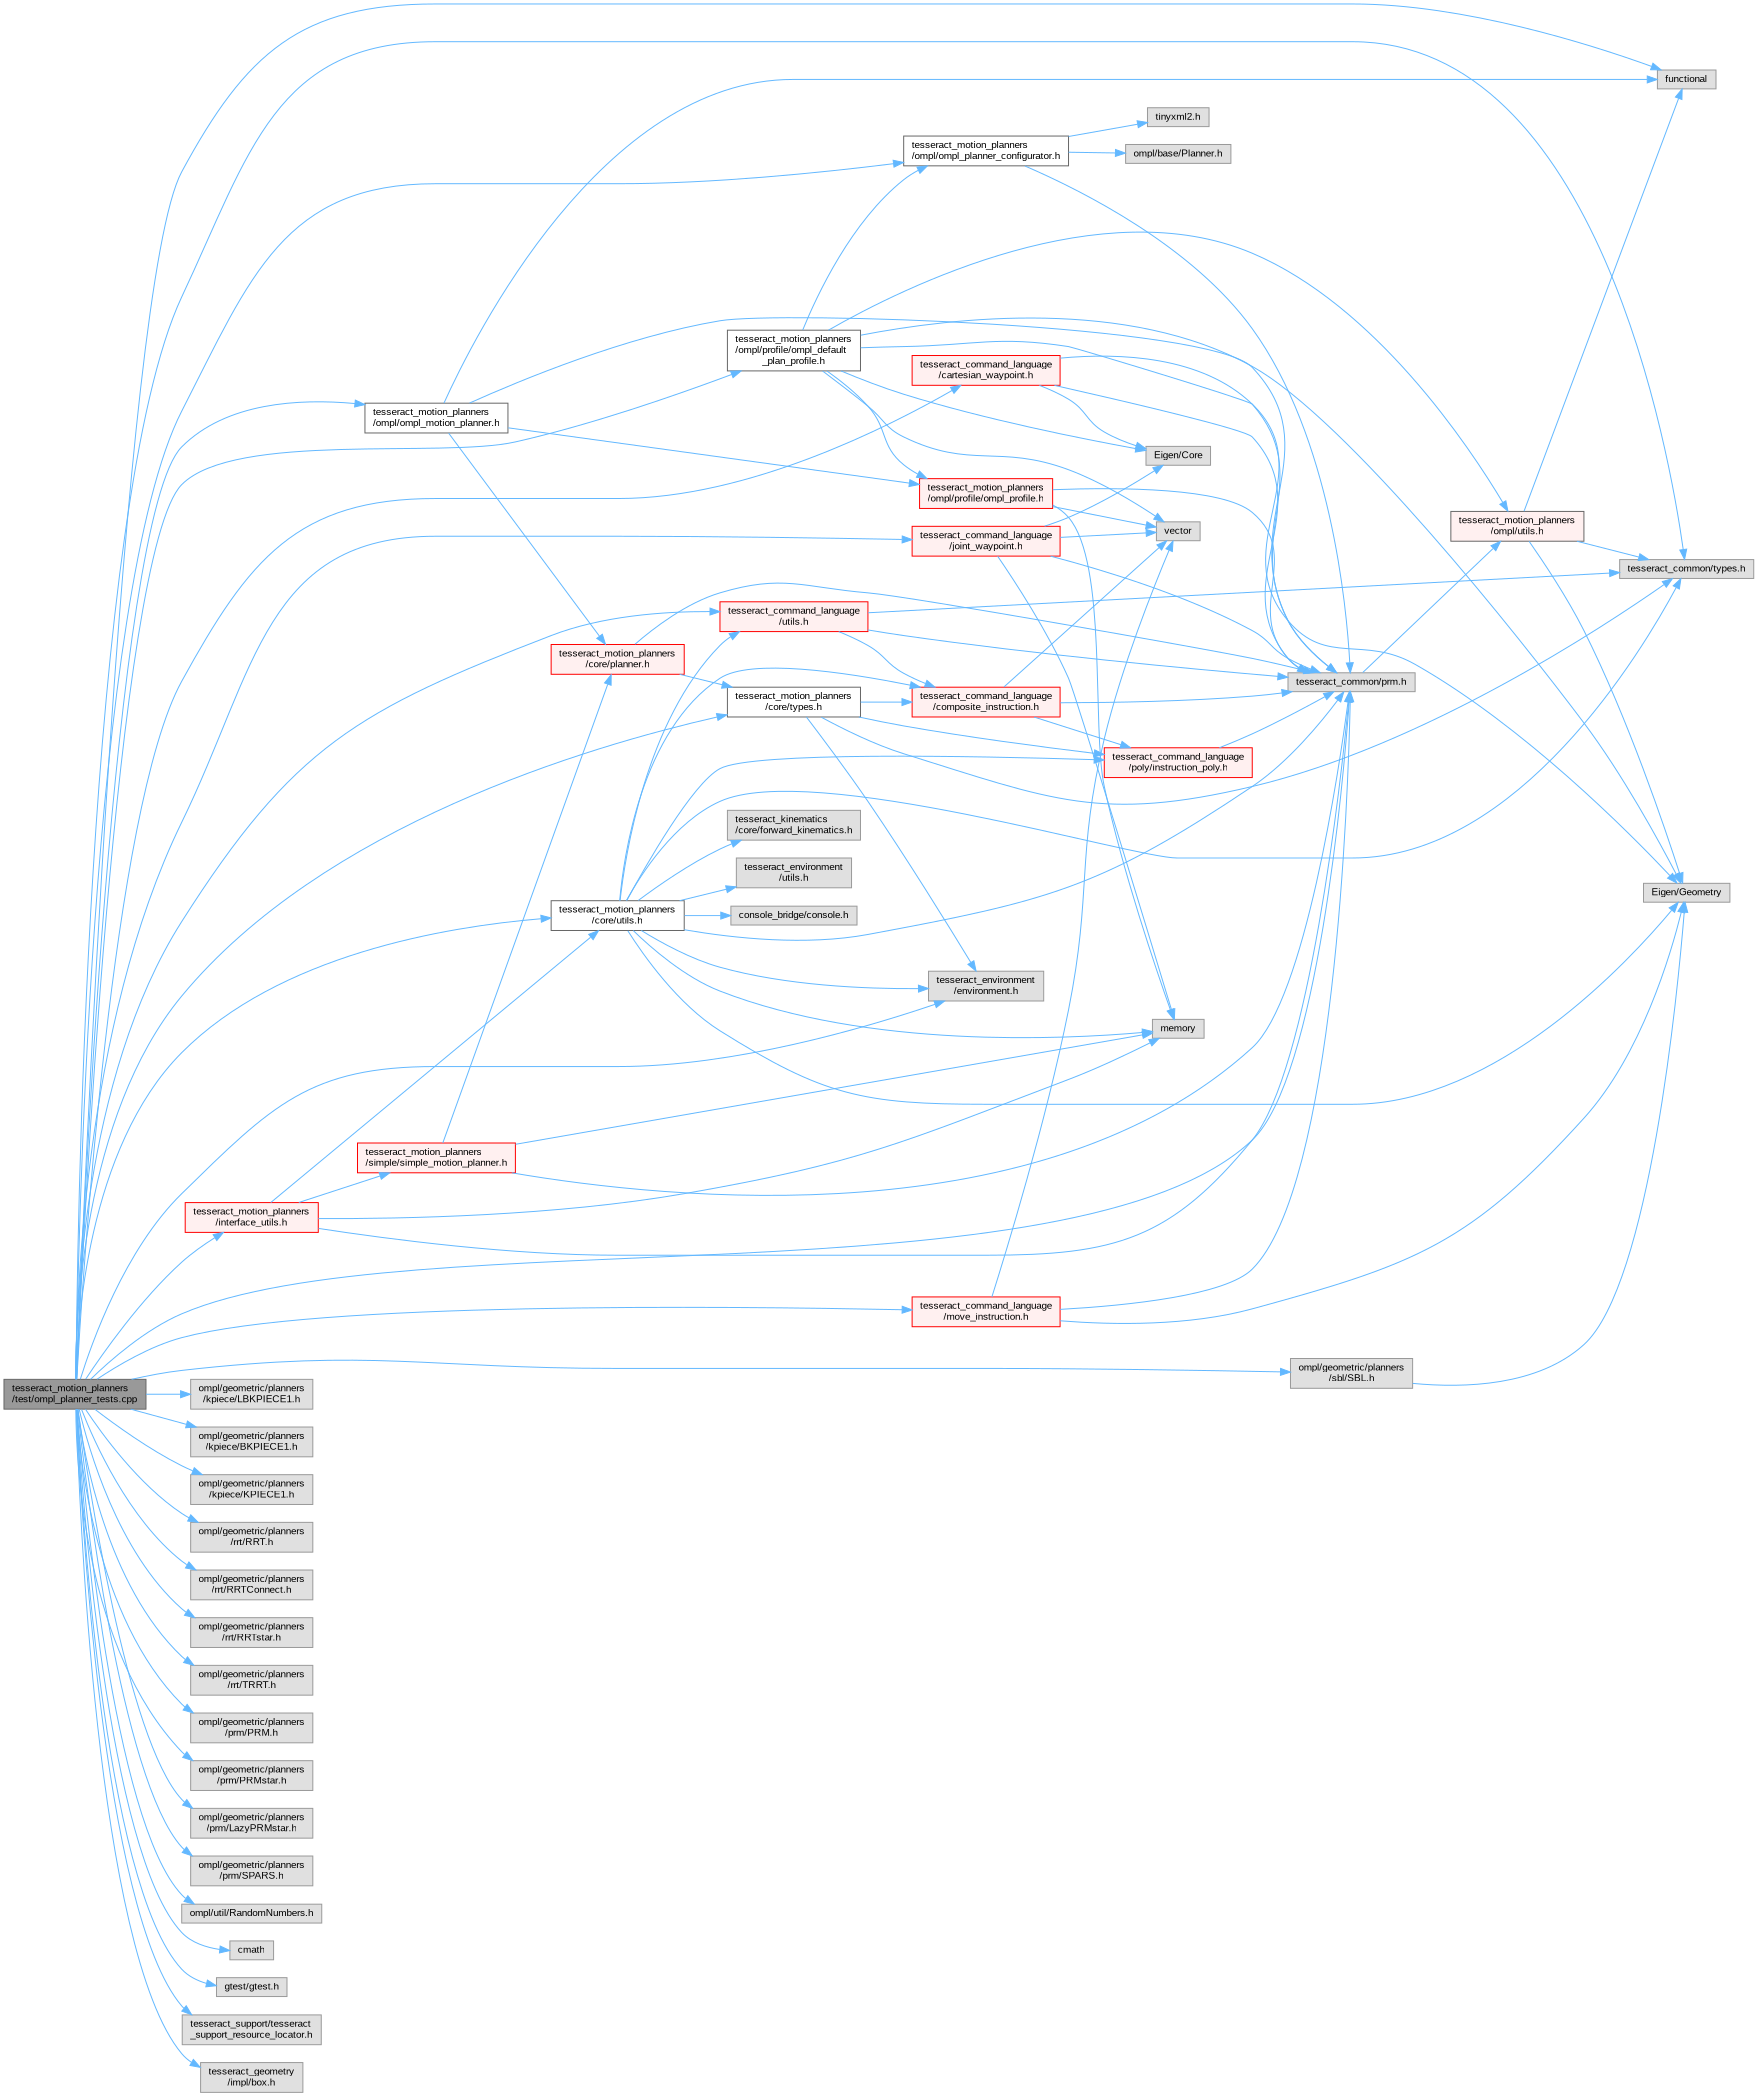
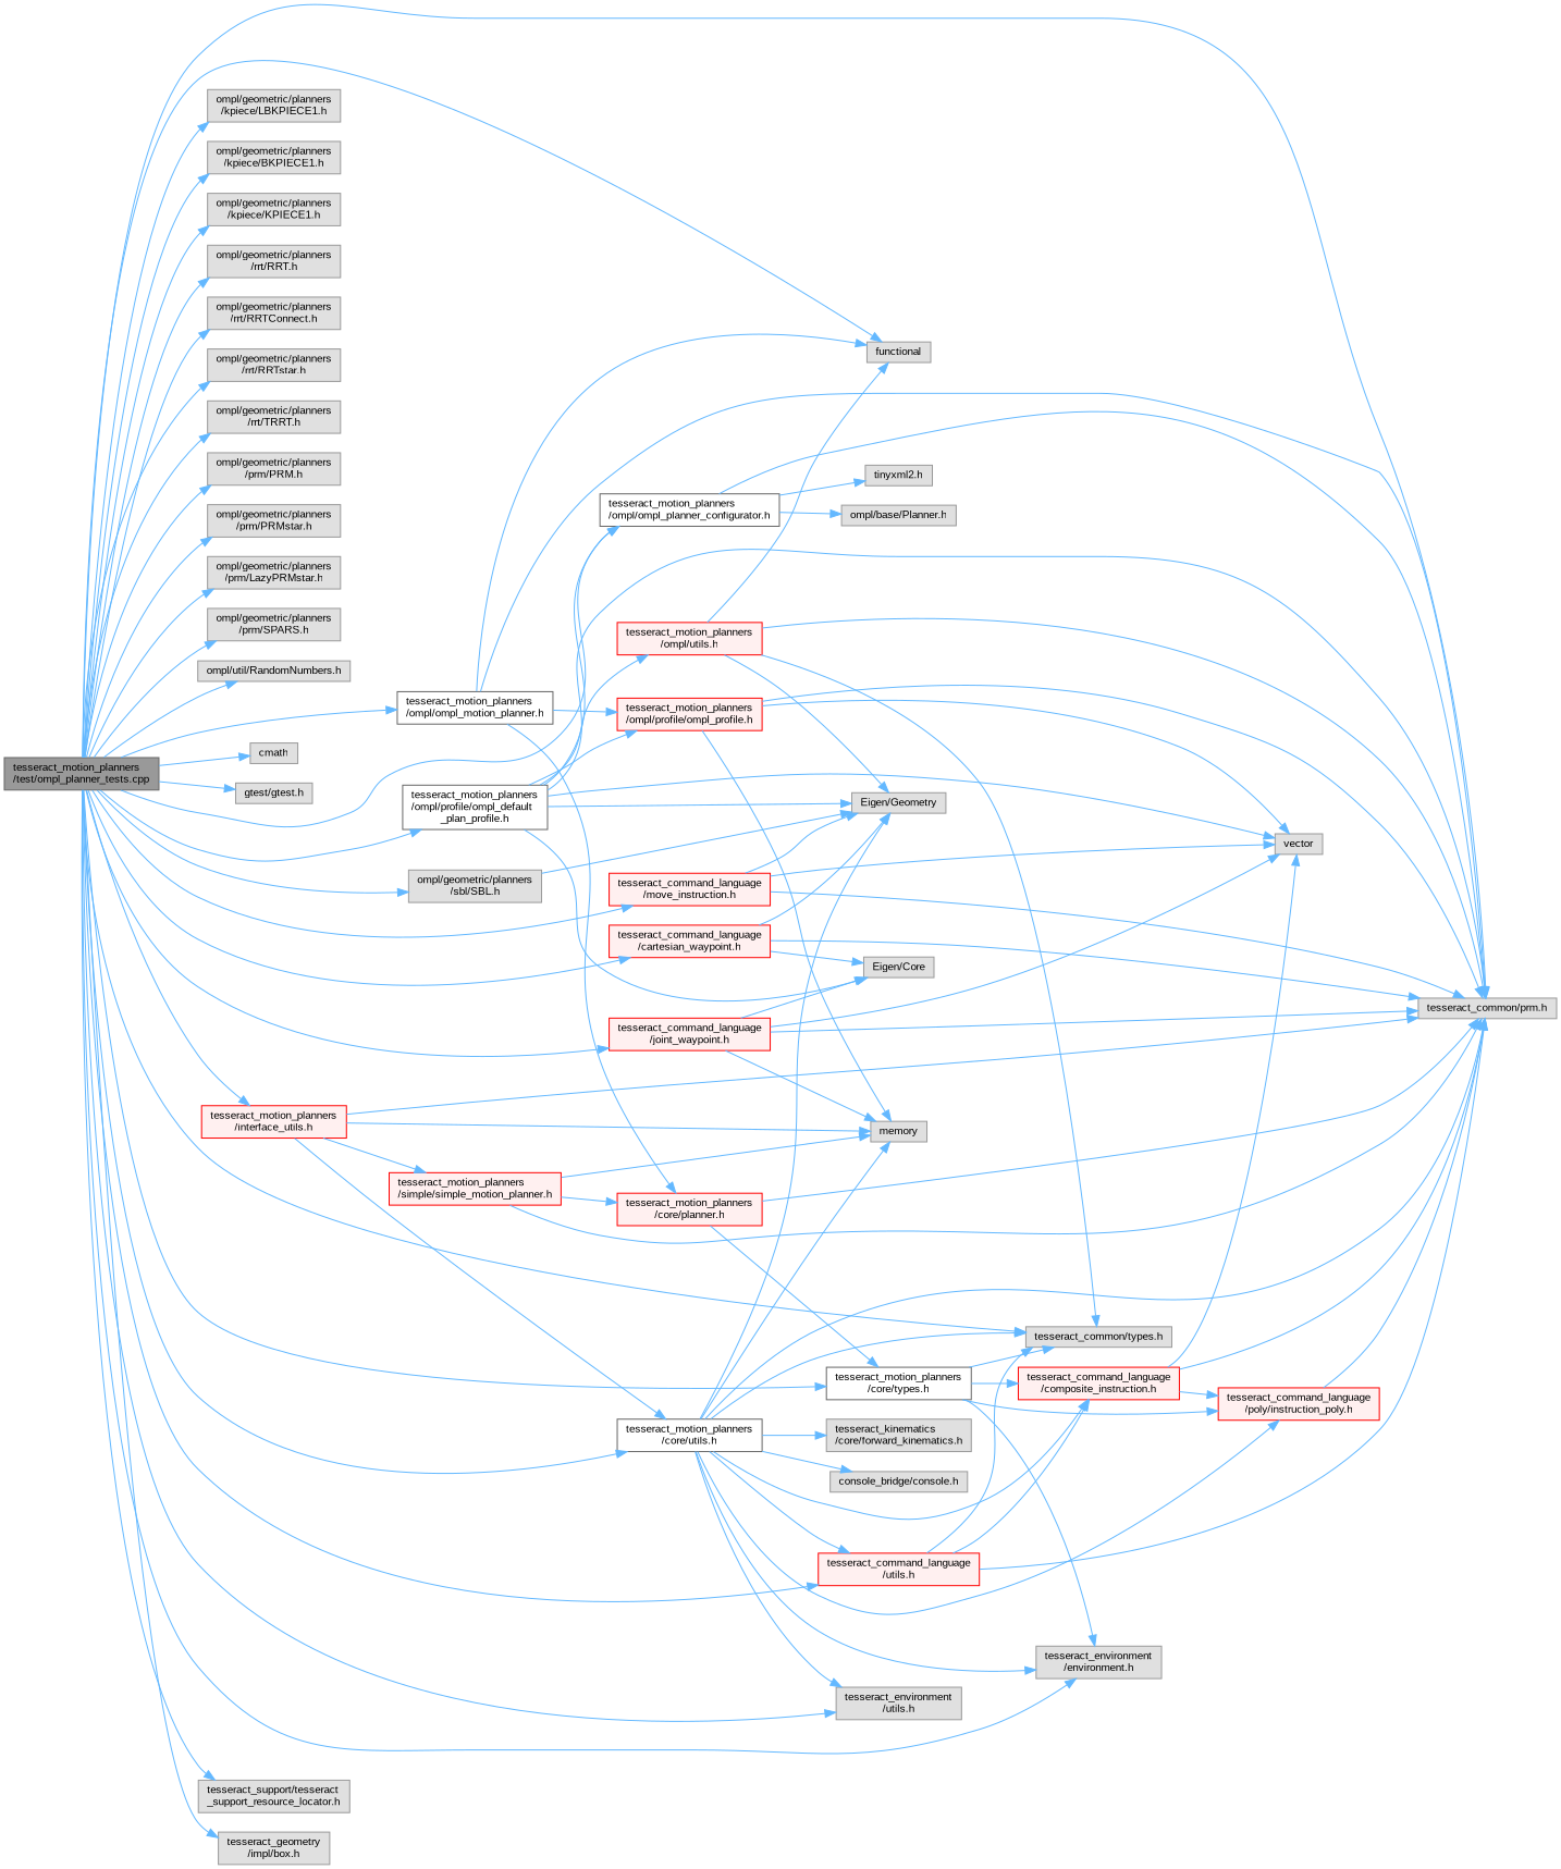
  digraph {
    fontname="Liberation Sans"
    rankdir=LR
    node [color=grey60 fillcolor="#E0E0E0" fontname="Liberation Sans" fontsize=10 shape=box style=filled]
    edge [color=steelblue1 fontname="Liberation Sans" fontsize=10 labelfontname=Helvetica labelfontsize=10 style=solid]
    n1 [color=gray40 fillcolor=grey60 fontcolor=black height=0.2 label="tesseract_motion_planners\l/test/ompl_planner_tests.cpp" width=0.4]
    n2 [height=0.2 label="tesseract_common/prm.h" width=0.4]
    n3 [height=0.2 label="ompl/geometric/planners\l/sbl/SBL.h" width=0.4]
    n4 [height=0.2 label="ompl/geometric/planners\l/kpiece/LBKPIECE1.h" width=0.4]
    n5 [height=0.2 label="ompl/geometric/planners\l/kpiece/BKPIECE1.h" width=0.4]
    n6 [height=0.2 label="ompl/geometric/planners\l/kpiece/KPIECE1.h" width=0.4]
    n7 [height=0.2 label="ompl/geometric/planners\l/rrt/RRT.h" width=0.4]
    n8 [height=0.2 label="ompl/geometric/planners\l/rrt/RRTConnect.h" width=0.4]
    n9 [height=0.2 label="ompl/geometric/planners\l/rrt/RRTstar.h" width=0.4]
    n10 [height=0.2 label="ompl/geometric/planners\l/rrt/TRRT.h" width=0.4]
    n11 [height=0.2 label="ompl/geometric/planners\l/prm/PRM.h" width=0.4]
    n12 [height=0.2 label="ompl/geometric/planners\l/prm/PRMstar.h" width=0.4]
    n13 [height=0.2 label="ompl/geometric/planners\l/prm/LazyPRMstar.h" width=0.4]
    n14 [height=0.2 label="ompl/geometric/planners\l/prm/SPARS.h" width=0.4]
    n15 [height=0.2 label="ompl/util/RandomNumbers.h" width=0.4]
    n16 [height=0.2 label=functional width=0.4]
    n17 [height=0.2 label=cmath width=0.4]
    n18 [height=0.2 label="gtest/gtest.h" width=0.4]
    n19 [height=0.2 label="tesseract_common/types.h" width=0.4]
    n20 [height=0.2 label="tesseract_environment\l/environment.h" width=0.4]
    n21 [height=0.2 label="tesseract_environment\l/utils.h" width=0.4]
    n22 [color=grey40 fillcolor=white height=0.2 label="tesseract_motion_planners\l/ompl/ompl_motion_planner.h" width=0.4]
    n23 [color=grey40 fillcolor=white height=0.2 label="tesseract_motion_planners\l/core/types.h" width=0.4]
    n24 [color=grey40 fillcolor=white height=0.2 label="tesseract_motion_planners\l/ompl/ompl_planner_configurator.h" width=0.4]
    n25 [color=grey40 fillcolor=white height=0.2 label="tesseract_motion_planners\l/ompl/profile/ompl_default\l_plan_profile.h" width=0.4]
    n26 [color=grey40 fillcolor=white height=0.2 label="tesseract_motion_planners\l/core/utils.h" width=0.4]
    n27 [color=red fillcolor="#FFF0F0" height=0.2 label="tesseract_command_language\l/utils.h" width=0.4]
    n28 [color=red fillcolor="#FFF0F0" height=0.2 label="tesseract_motion_planners\l/interface_utils.h" width=0.4]
    n29 [color=red fillcolor="#FFF0F0" height=0.2 label="tesseract_command_language\l/joint_waypoint.h" width=0.4]
    n30 [color=red fillcolor="#FFF0F0" height=0.2 label="tesseract_command_language\l/cartesian_waypoint.h" width=0.4]
    n31 [color=red fillcolor="#FFF0F0" height=0.2 label="tesseract_command_language\l/move_instruction.h" width=0.4]
    n32 [height=0.2 label="tesseract_support/tesseract\l_support_resource_locator.h" width=0.4]
    n33 [height=0.2 label="tesseract_geometry\l/impl/box.h" width=0.4]
    n34 [height=0.2 label="Eigen/Geometry" width=0.4]
    n35 [color=red fillcolor="#FFF0F0" height=0.2 label="tesseract_motion_planners\l/core/planner.h" width=0.4]
    n36 [color=red fillcolor="#FFF0F0" height=0.2 label="tesseract_motion_planners\l/ompl/profile/ompl_profile.h" width=0.4]
    n37 [color=red fillcolor="#FFF0F0" height=0.2 label="tesseract_command_language\l/poly/instruction_poly.h" width=0.4]
    n38 [color=red fillcolor="#FFF0F0" height=0.2 label="tesseract_command_language\l/composite_instruction.h" width=0.4]
    n39 [height=0.2 label="ompl/base/Planner.h" width=0.4]
    n40 [height=0.2 label="tinyxml2.h" width=0.4]
    n41 [height=0.2 label=vector width=0.4]
    n42 [height=0.2 label="Eigen/Core" width=0.4]
-   n43 [color=grey40 fillcolor="#FFF0F0" height=0.2 label="tesseract_motion_planners\l/ompl/utils.h" width=0.4]
+   n43 [color=red fillcolor="#FFF0F0" height=0.2 label="tesseract_motion_planners\l/ompl/utils.h" width=0.4]
    n44 [height=0.2 label=memory width=0.4]
    n45 [height=0.2 label="console_bridge/console.h" width=0.4]
    n46 [height=0.2 label="tesseract_kinematics\l/core/forward_kinematics.h" width=0.4]
    n47 [color=red fillcolor="#FFF0F0" height=0.2 label="tesseract_motion_planners\l/simple/simple_motion_planner.h" width=0.4]
    n1 -> n2
    n1 -> n3
    n1 -> n4
    n1 -> n5
    n1 -> n6
    n1 -> n7
    n1 -> n8
    n1 -> n9
    n1 -> n10
    n1 -> n11
    n1 -> n12
    n1 -> n13
    n1 -> n14
    n1 -> n15
    n1 -> n16
    n1 -> n17
    n1 -> n18
    n1 -> n19
    n1 -> n20
+   n1 -> n21
    n1 -> n22
    n1 -> n23
    n1 -> n24
    n1 -> n25
    n1 -> n26
    n1 -> n27
    n1 -> n28
    n1 -> n29
    n1 -> n30
    n1 -> n31
    n1 -> n32
    n1 -> n33
    n3 -> n34
    n22 -> n2
    n22 -> n16
    n22 -> n35
    n22 -> n36
    n23 -> n19
    n23 -> n20
    n23 -> n37
    n23 -> n38
    n24 -> n2
    n24 -> n39
    n24 -> n40
    n25 -> n2
    n25 -> n24
    n25 -> n34
    n25 -> n36
    n25 -> n41
    n25 -> n42
    n25 -> n43
    n26 -> n2
    n26 -> n19
    n26 -> n20
    n26 -> n21
    n26 -> n27
    n26 -> n34
    n26 -> n37
    n26 -> n38
    n26 -> n44
    n26 -> n45
    n26 -> n46
    n27 -> n2
    n27 -> n19
    n27 -> n38
    n28 -> n2
    n28 -> n26
    n28 -> n44
    n28 -> n47
    n29 -> n2
    n29 -> n41
    n29 -> n42
    n29 -> n44
    n30 -> n2
    n30 -> n34
    n30 -> n42
    n31 -> n2
    n31 -> n34
    n31 -> n41
    n35 -> n2
    n35 -> n23
    n36 -> n2
    n36 -> n41
    n36 -> n44
    n37 -> n2
    n38 -> n2
    n38 -> n37
    n38 -> n41
-   n2 -> n43
+   n43 -> n2
    n43 -> n16
    n43 -> n19
    n43 -> n34
    n47 -> n2
    n47 -> n35
    n47 -> n44
  }
